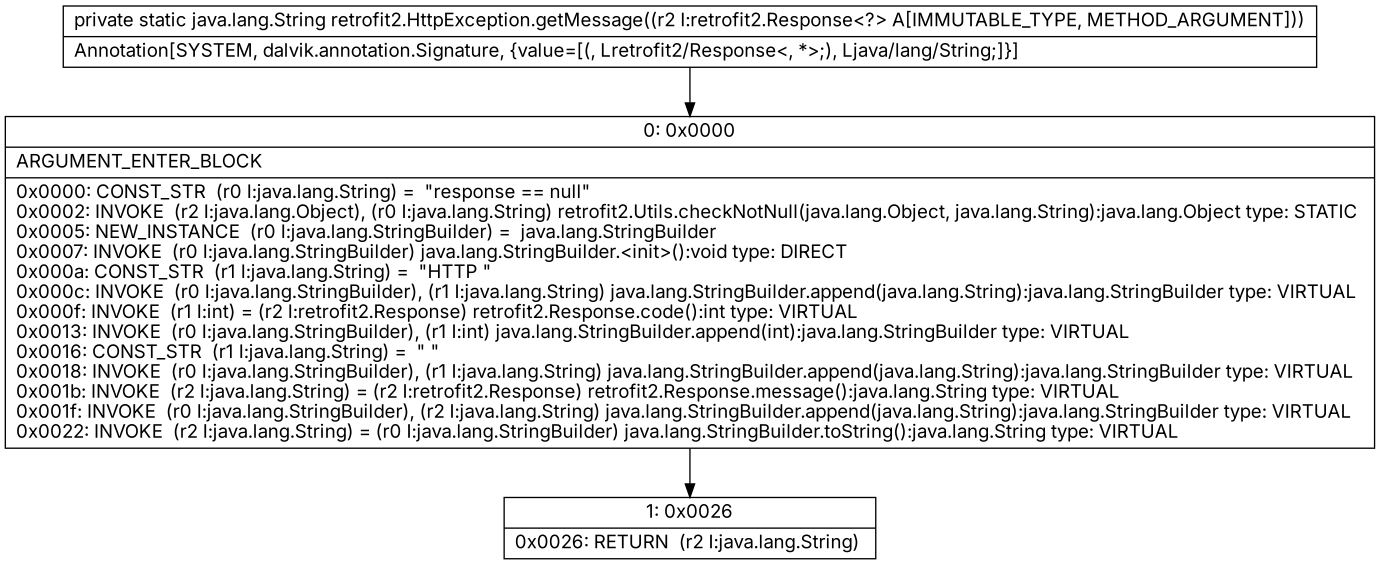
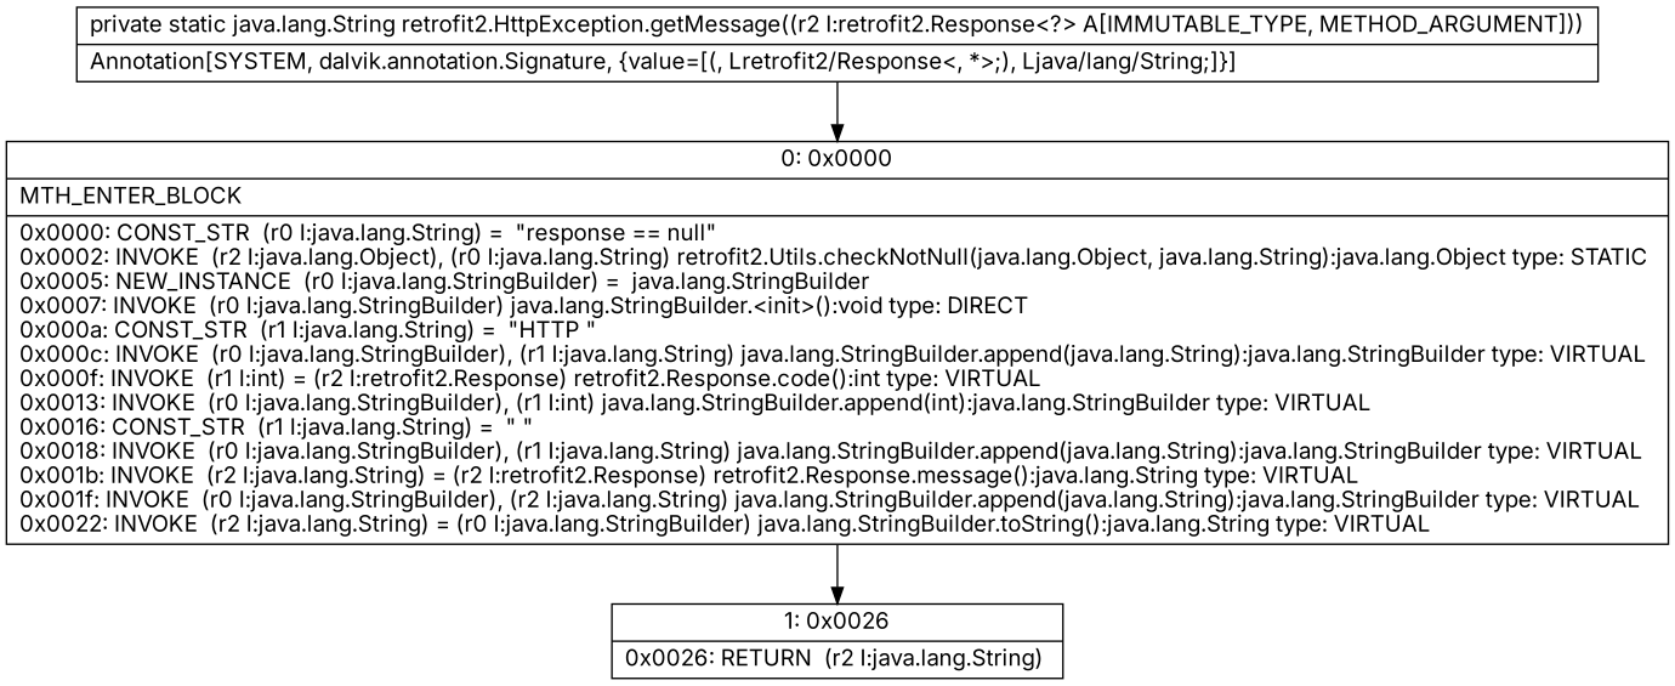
  digraph {
    fontname=Inter
    node [shape=record fontname=Inter]
    edge [fontname=Inter]
-   n1 [label="{0\:\ 0x0000|ARGUMENT_ENTER_BLOCK\l|0x0000: CONST_STR  (r0 I:java.lang.String) =  \"response == null\" \l0x0002: INVOKE  (r2 I:java.lang.Object), (r0 I:java.lang.String) retrofit2.Utils.checkNotNull(java.lang.Object, java.lang.String):java.lang.Object type: STATIC \l0x0005: NEW_INSTANCE  (r0 I:java.lang.StringBuilder) =  java.lang.StringBuilder \l0x0007: INVOKE  (r0 I:java.lang.StringBuilder) java.lang.StringBuilder.\<init\>():void type: DIRECT \l0x000a: CONST_STR  (r1 I:java.lang.String) =  \"HTTP \" \l0x000c: INVOKE  (r0 I:java.lang.StringBuilder), (r1 I:java.lang.String) java.lang.StringBuilder.append(java.lang.String):java.lang.StringBuilder type: VIRTUAL \l0x000f: INVOKE  (r1 I:int) = (r2 I:retrofit2.Response) retrofit2.Response.code():int type: VIRTUAL \l0x0013: INVOKE  (r0 I:java.lang.StringBuilder), (r1 I:int) java.lang.StringBuilder.append(int):java.lang.StringBuilder type: VIRTUAL \l0x0016: CONST_STR  (r1 I:java.lang.String) =  \" \" \l0x0018: INVOKE  (r0 I:java.lang.StringBuilder), (r1 I:java.lang.String) java.lang.StringBuilder.append(java.lang.String):java.lang.StringBuilder type: VIRTUAL \l0x001b: INVOKE  (r2 I:java.lang.String) = (r2 I:retrofit2.Response) retrofit2.Response.message():java.lang.String type: VIRTUAL \l0x001f: INVOKE  (r0 I:java.lang.StringBuilder), (r2 I:java.lang.String) java.lang.StringBuilder.append(java.lang.String):java.lang.StringBuilder type: VIRTUAL \l0x0022: INVOKE  (r2 I:java.lang.String) = (r0 I:java.lang.StringBuilder) java.lang.StringBuilder.toString():java.lang.String type: VIRTUAL \l}"]
+   n1 [label="{0\:\ 0x0000|MTH_ENTER_BLOCK\l|0x0000: CONST_STR  (r0 I:java.lang.String) =  \"response == null\" \l0x0002: INVOKE  (r2 I:java.lang.Object), (r0 I:java.lang.String) retrofit2.Utils.checkNotNull(java.lang.Object, java.lang.String):java.lang.Object type: STATIC \l0x0005: NEW_INSTANCE  (r0 I:java.lang.StringBuilder) =  java.lang.StringBuilder \l0x0007: INVOKE  (r0 I:java.lang.StringBuilder) java.lang.StringBuilder.\<init\>():void type: DIRECT \l0x000a: CONST_STR  (r1 I:java.lang.String) =  \"HTTP \" \l0x000c: INVOKE  (r0 I:java.lang.StringBuilder), (r1 I:java.lang.String) java.lang.StringBuilder.append(java.lang.String):java.lang.StringBuilder type: VIRTUAL \l0x000f: INVOKE  (r1 I:int) = (r2 I:retrofit2.Response) retrofit2.Response.code():int type: VIRTUAL \l0x0013: INVOKE  (r0 I:java.lang.StringBuilder), (r1 I:int) java.lang.StringBuilder.append(int):java.lang.StringBuilder type: VIRTUAL \l0x0016: CONST_STR  (r1 I:java.lang.String) =  \" \" \l0x0018: INVOKE  (r0 I:java.lang.StringBuilder), (r1 I:java.lang.String) java.lang.StringBuilder.append(java.lang.String):java.lang.StringBuilder type: VIRTUAL \l0x001b: INVOKE  (r2 I:java.lang.String) = (r2 I:retrofit2.Response) retrofit2.Response.message():java.lang.String type: VIRTUAL \l0x001f: INVOKE  (r0 I:java.lang.StringBuilder), (r2 I:java.lang.String) java.lang.StringBuilder.append(java.lang.String):java.lang.StringBuilder type: VIRTUAL \l0x0022: INVOKE  (r2 I:java.lang.String) = (r0 I:java.lang.StringBuilder) java.lang.StringBuilder.toString():java.lang.String type: VIRTUAL \l}"]
    n2 [label="{1\:\ 0x0026|0x0026: RETURN  (r2 I:java.lang.String) \l}"]
    n3 [label="{private static java.lang.String retrofit2.HttpException.getMessage((r2 I:retrofit2.Response\<?\> A[IMMUTABLE_TYPE, METHOD_ARGUMENT]))  | Annotation[SYSTEM, dalvik.annotation.Signature, \{value=[(, Lretrofit2\/Response\<, *\>;), Ljava\/lang\/String;]\}]\l}"]
    n1 -> n2
    n3 -> n1
  }
